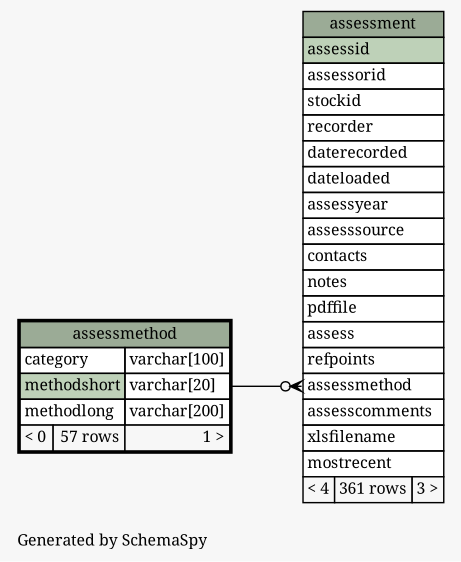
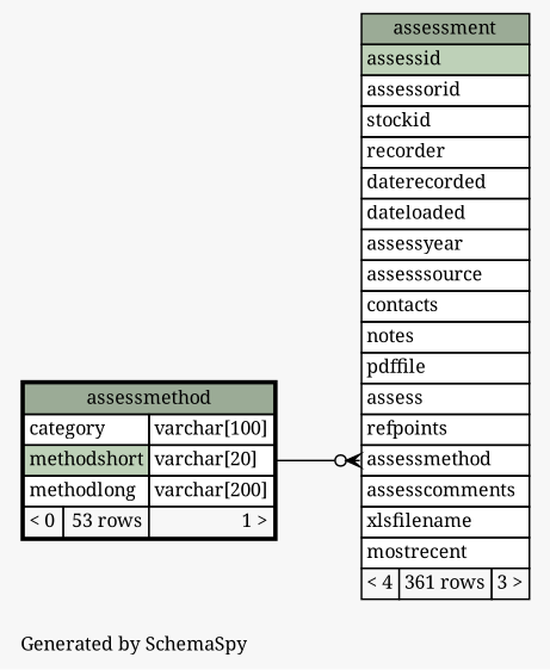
  digraph {
    bgcolor="#f7f7f7"
    fontname="Noto Serif"
    fontsize=11
    label="\nGenerated by SchemaSpy"
    labeljust=l
    nodesep=0.18
    rankdir=RL
    ranksep=0.46
    node [fontname="Noto Serif" fontsize=11 shape=plaintext]
    n1 [label=<     <TABLE BORDER="0" CELLBORDER="1" CELLSPACING="0" BGCOLOR="#ffffff">       <TR><TD COLSPAN="3" BGCOLOR="#9bab96" ALIGN="CENTER">assessment</TD></TR>       <TR><TD PORT="assessid" COLSPAN="3" BGCOLOR="#bed1b8" ALIGN="LEFT">assessid</TD></TR>       <TR><TD PORT="assessorid" COLSPAN="3" ALIGN="LEFT">assessorid</TD></TR>       <TR><TD PORT="stockid" COLSPAN="3" ALIGN="LEFT">stockid</TD></TR>       <TR><TD PORT="recorder" COLSPAN="3" ALIGN="LEFT">recorder</TD></TR>       <TR><TD PORT="daterecorded" COLSPAN="3" ALIGN="LEFT">daterecorded</TD></TR>       <TR><TD PORT="dateloaded" COLSPAN="3" ALIGN="LEFT">dateloaded</TD></TR>       <TR><TD PORT="assessyear" COLSPAN="3" ALIGN="LEFT">assessyear</TD></TR>       <TR><TD PORT="assesssource" COLSPAN="3" ALIGN="LEFT">assesssource</TD></TR>       <TR><TD PORT="contacts" COLSPAN="3" ALIGN="LEFT">contacts</TD></TR>       <TR><TD PORT="notes" COLSPAN="3" ALIGN="LEFT">notes</TD></TR>       <TR><TD PORT="pdffile" COLSPAN="3" ALIGN="LEFT">pdffile</TD></TR>       <TR><TD PORT="assess" COLSPAN="3" ALIGN="LEFT">assess</TD></TR>       <TR><TD PORT="refpoints" COLSPAN="3" ALIGN="LEFT">refpoints</TD></TR>       <TR><TD PORT="assessmethod" COLSPAN="3" ALIGN="LEFT">assessmethod</TD></TR>       <TR><TD PORT="assesscomments" COLSPAN="3" ALIGN="LEFT">assesscomments</TD></TR>       <TR><TD PORT="xlsfilename" COLSPAN="3" ALIGN="LEFT">xlsfilename</TD></TR>       <TR><TD PORT="mostrecent" COLSPAN="3" ALIGN="LEFT">mostrecent</TD></TR>       <TR><TD ALIGN="LEFT" BGCOLOR="#f7f7f7">&lt; 4</TD><TD ALIGN="RIGHT" BGCOLOR="#f7f7f7">361 rows</TD><TD ALIGN="RIGHT" BGCOLOR="#f7f7f7">3 &gt;</TD></TR>     </TABLE>>]
-   n2 [label=<     <TABLE BORDER="2" CELLBORDER="1" CELLSPACING="0" BGCOLOR="#ffffff">       <TR><TD COLSPAN="3" BGCOLOR="#9bab96" ALIGN="CENTER">assessmethod</TD></TR>       <TR><TD PORT="category" COLSPAN="2" ALIGN="LEFT">category</TD><TD PORT="category.type" ALIGN="LEFT">varchar[100]</TD></TR>       <TR><TD PORT="methodshort" COLSPAN="2" BGCOLOR="#bed1b8" ALIGN="LEFT">methodshort</TD><TD PORT="methodshort.type" ALIGN="LEFT">varchar[20]</TD></TR>       <TR><TD PORT="methodlong" COLSPAN="2" ALIGN="LEFT">methodlong</TD><TD PORT="methodlong.type" ALIGN="LEFT">varchar[200]</TD></TR>       <TR><TD ALIGN="LEFT" BGCOLOR="#f7f7f7">&lt; 0</TD><TD ALIGN="RIGHT" BGCOLOR="#f7f7f7">57 rows</TD><TD ALIGN="RIGHT" BGCOLOR="#f7f7f7">1 &gt;</TD></TR>     </TABLE>>]
+   n2 [label=<     <TABLE BORDER="2" CELLBORDER="1" CELLSPACING="0" BGCOLOR="#ffffff">       <TR><TD COLSPAN="3" BGCOLOR="#9bab96" ALIGN="CENTER">assessmethod</TD></TR>       <TR><TD PORT="category" COLSPAN="2" ALIGN="LEFT">category</TD><TD PORT="category.type" ALIGN="LEFT">varchar[100]</TD></TR>       <TR><TD PORT="methodshort" COLSPAN="2" BGCOLOR="#bed1b8" ALIGN="LEFT">methodshort</TD><TD PORT="methodshort.type" ALIGN="LEFT">varchar[20]</TD></TR>       <TR><TD PORT="methodlong" COLSPAN="2" ALIGN="LEFT">methodlong</TD><TD PORT="methodlong.type" ALIGN="LEFT">varchar[200]</TD></TR>       <TR><TD ALIGN="LEFT" BGCOLOR="#f7f7f7">&lt; 0</TD><TD ALIGN="RIGHT" BGCOLOR="#f7f7f7">53 rows</TD><TD ALIGN="RIGHT" BGCOLOR="#f7f7f7">1 &gt;</TD></TR>     </TABLE>>]
    n1 -> n2 [arrowhead=none arrowsize=0.8 arrowtail=crowodot dir=back headport="methodshort.type:e" tailport="assessmethod:w" fontname="Noto Serif"]
  }
